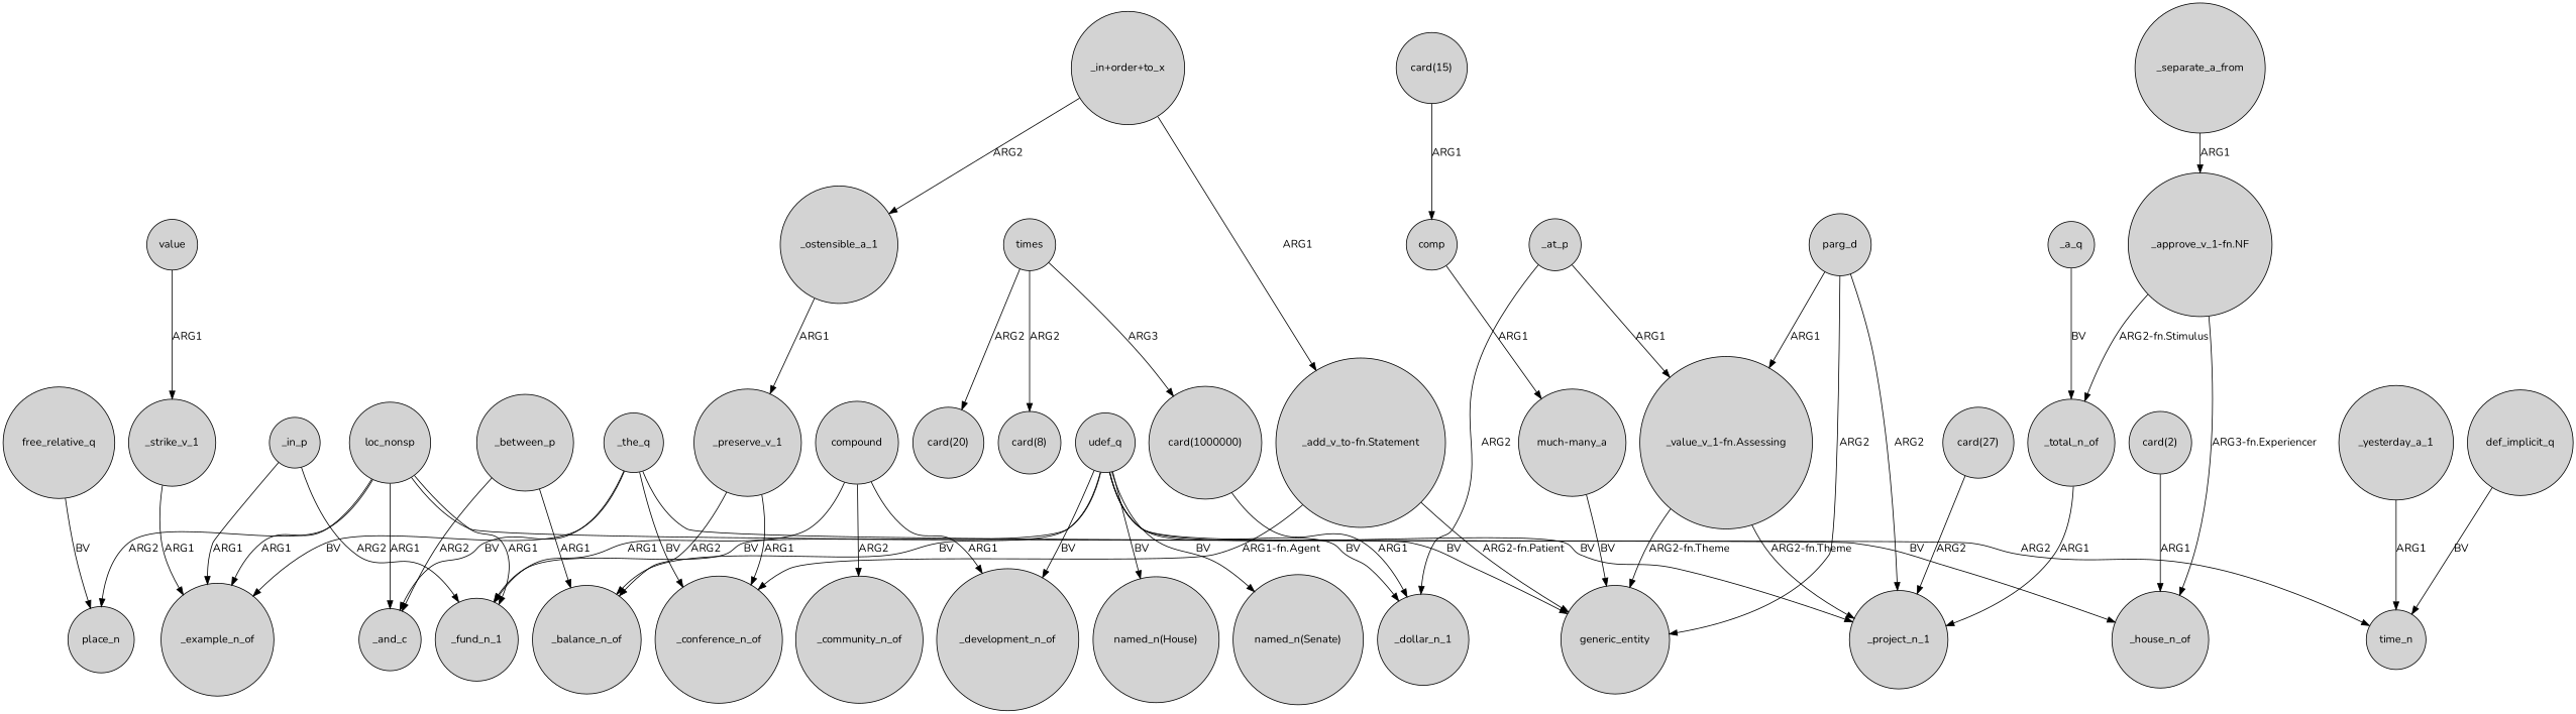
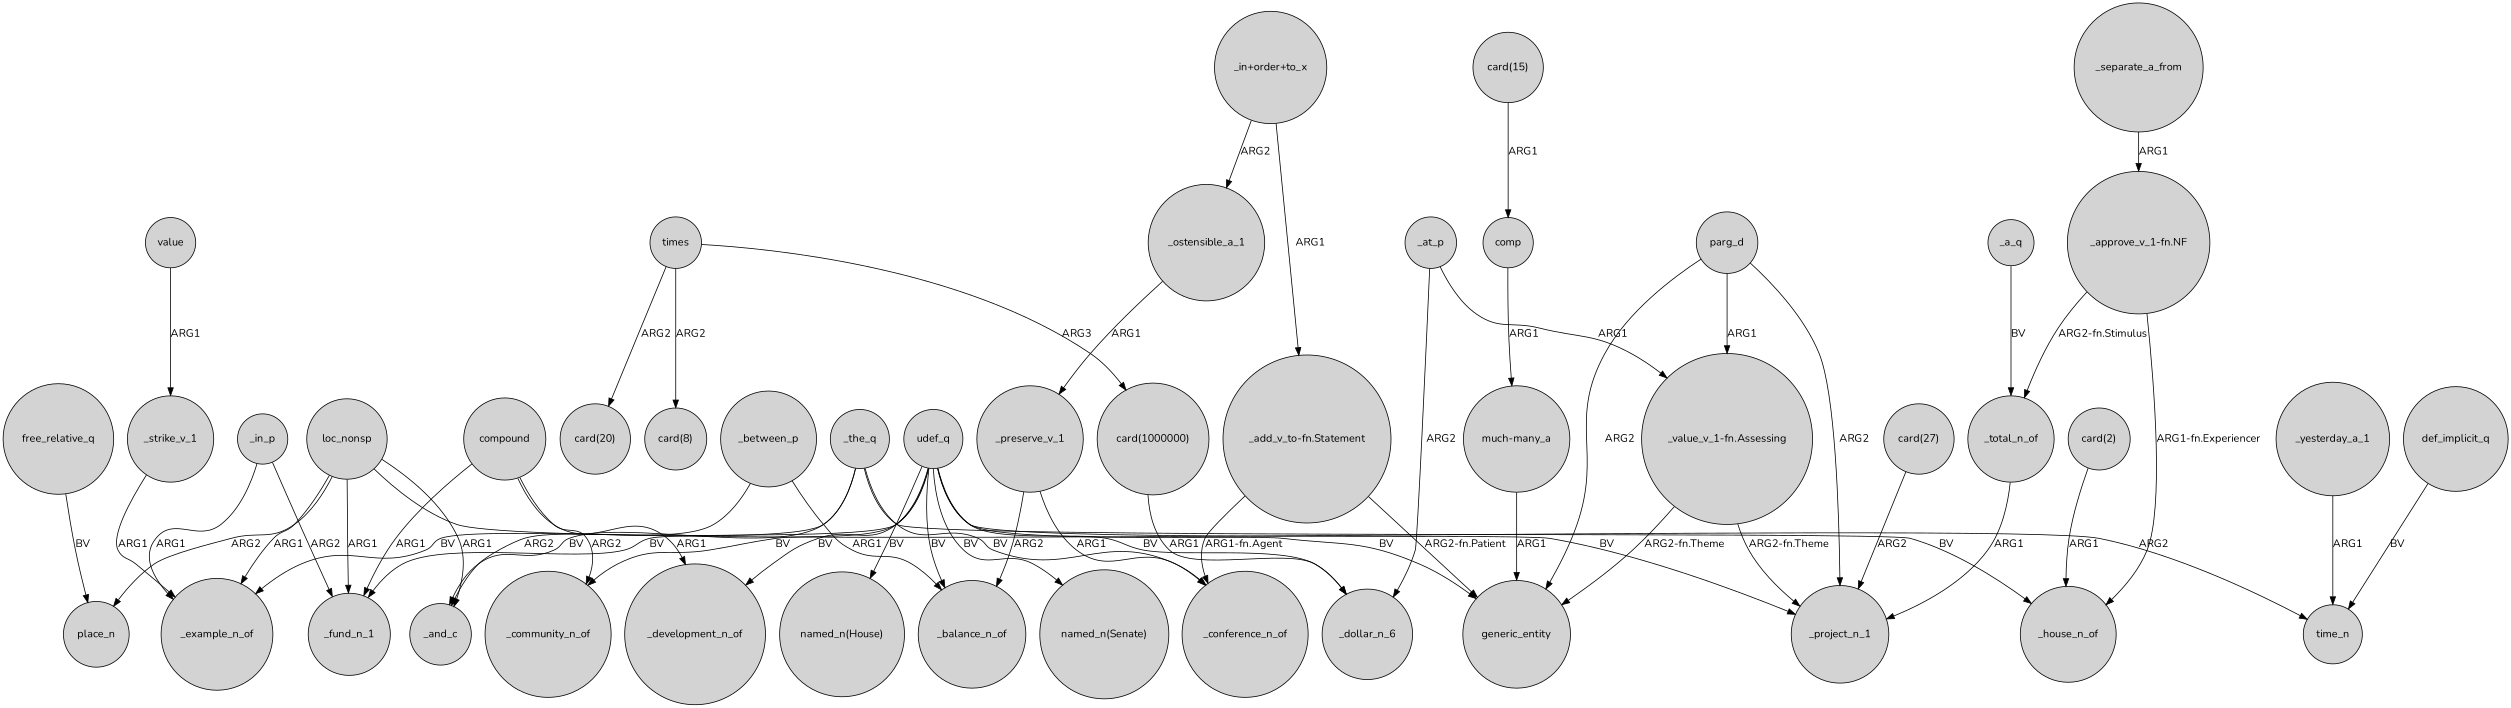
  digraph {
    fontname=Nunito
    node [fontname=Nunito shape=circle style=filled]
    edge [fontname=Nunito]
    loc_nonsp
    _and_c
    time_n
    _example_n_of
    _fund_n_1
    place_n
    udef_q
    "named_n(House)"
-   _dollar_n_1
+   _dollar_n_1 [label=_dollar_n_6]
    generic_entity
    _community_n_of
    _balance_n_of
    _project_n_1
    _development_n_of
    "named_n(Senate)"
    _the_q
    _house_n_of
    _conference_n_of
    "card(1000000)"
    _yesterday_a_1
    _at_p
    "_value_v_1-fn.Assessing"
    "much-many_a"
    parg_d
    "card(15)"
    comp
    "_add_v_to-fn.Statement"
    compound
    "card(2)"
    times
    "card(8)"
    "card(20)"
    _strike_v_1
    "card(27)"
    _in_p
    _ostensible_a_1
    _preserve_v_1
    "_in+order+to_x"
    "_approve_v_1-fn.NF"
    _total_n_of
    _between_p
    n42 [label=value]
    _a_q
    free_relative_q
    _separate_a_from
    def_implicit_q
    loc_nonsp -> _and_c [label=ARG1]
    loc_nonsp -> time_n [label=ARG2]
    loc_nonsp -> _example_n_of [label=ARG1]
    loc_nonsp -> _fund_n_1 [label=ARG1]
    loc_nonsp -> place_n [label=ARG2]
    udef_q -> _fund_n_1 [label=BV]
    udef_q -> "named_n(House)" [label=BV]
    udef_q -> _dollar_n_1 [label=BV]
    udef_q -> generic_entity [label=BV]
+   udef_q -> _community_n_of [label=BV]
    udef_q -> _balance_n_of [label=BV]
    udef_q -> _project_n_1 [label=BV]
    udef_q -> _development_n_of [label=BV]
    udef_q -> "named_n(Senate)" [label=BV]
    _the_q -> _and_c [label=BV]
    _the_q -> _example_n_of [label=BV]
    _the_q -> _house_n_of [label=BV]
    _the_q -> _conference_n_of [label=BV]
    "card(1000000)" -> _dollar_n_1 [label=ARG1]
    _yesterday_a_1 -> time_n [label=ARG1]
    _at_p -> _dollar_n_1 [label=ARG2]
    _at_p -> "_value_v_1-fn.Assessing" [label=ARG1]
    "_value_v_1-fn.Assessing" -> generic_entity [label="ARG2-fn.Theme"]
    "_value_v_1-fn.Assessing" -> _project_n_1 [label="ARG2-fn.Theme"]
-   "much-many_a" -> generic_entity [label=BV]
+   "much-many_a" -> generic_entity [label=ARG1]
    parg_d -> generic_entity [label=ARG2]
    parg_d -> _project_n_1 [label=ARG2]
    parg_d -> "_value_v_1-fn.Assessing" [label=ARG1]
    "card(15)" -> comp [label=ARG1]
    comp -> "much-many_a" [label=ARG1]
    "_add_v_to-fn.Statement" -> generic_entity [label="ARG2-fn.Patient"]
    "_add_v_to-fn.Statement" -> _conference_n_of [label="ARG1-fn.Agent"]
    compound -> _fund_n_1 [label=ARG1]
    compound -> _community_n_of [label=ARG2]
    compound -> _development_n_of [label=ARG1]
    "card(2)" -> _house_n_of [label=ARG1]
    times -> "card(1000000)" [label=ARG3]
    times -> "card(8)" [label=ARG2]
    times -> "card(20)" [label=ARG2]
    _strike_v_1 -> _example_n_of [label=ARG1]
    "card(27)" -> _project_n_1 [label=ARG2]
    _in_p -> _example_n_of [label=ARG1]
    _in_p -> _fund_n_1 [label=ARG2]
    _ostensible_a_1 -> _preserve_v_1 [label=ARG1]
    _preserve_v_1 -> _balance_n_of [label=ARG2]
    _preserve_v_1 -> _conference_n_of [label=ARG1]
    "_in+order+to_x" -> "_add_v_to-fn.Statement" [label=ARG1]
    "_in+order+to_x" -> _ostensible_a_1 [label=ARG2]
-   "_approve_v_1-fn.NF" -> _house_n_of [label="ARG3-fn.Experiencer"]
+   "_approve_v_1-fn.NF" -> _house_n_of [label="ARG1-fn.Experiencer"]
    "_approve_v_1-fn.NF" -> _total_n_of [label="ARG2-fn.Stimulus"]
    _total_n_of -> _project_n_1 [label=ARG1]
    _between_p -> _and_c [label=ARG2]
    _between_p -> _balance_n_of [label=ARG1]
    n42 -> _strike_v_1 [label=ARG1]
    _a_q -> _total_n_of [label=BV]
    free_relative_q -> place_n [label=BV]
    _separate_a_from -> "_approve_v_1-fn.NF" [label=ARG1]
    def_implicit_q -> time_n [label=BV]
  }
